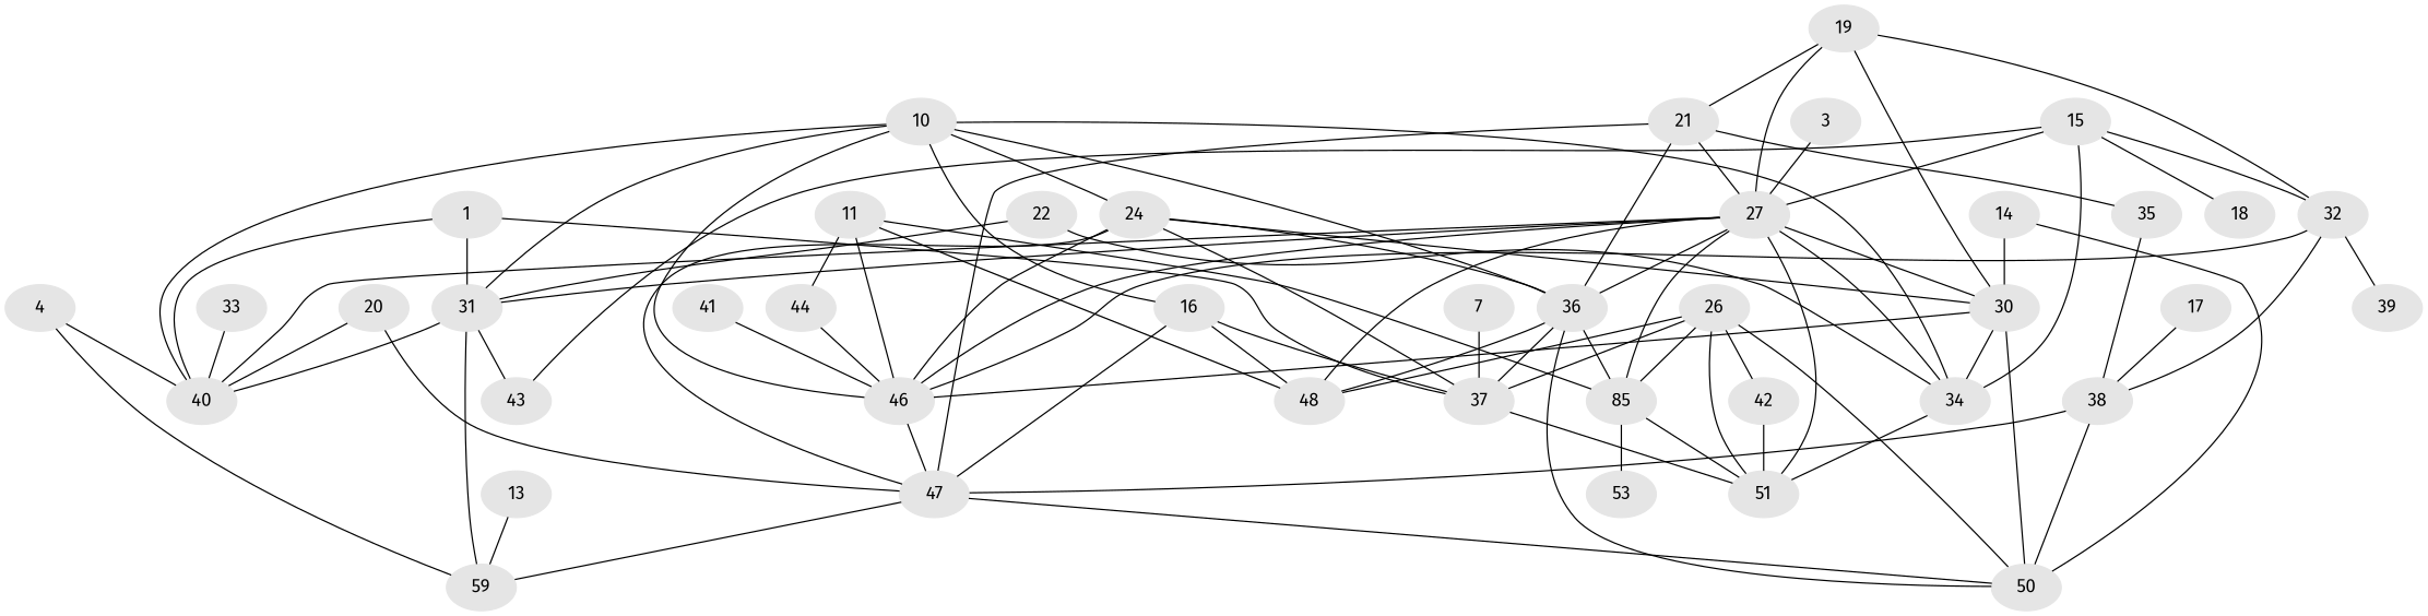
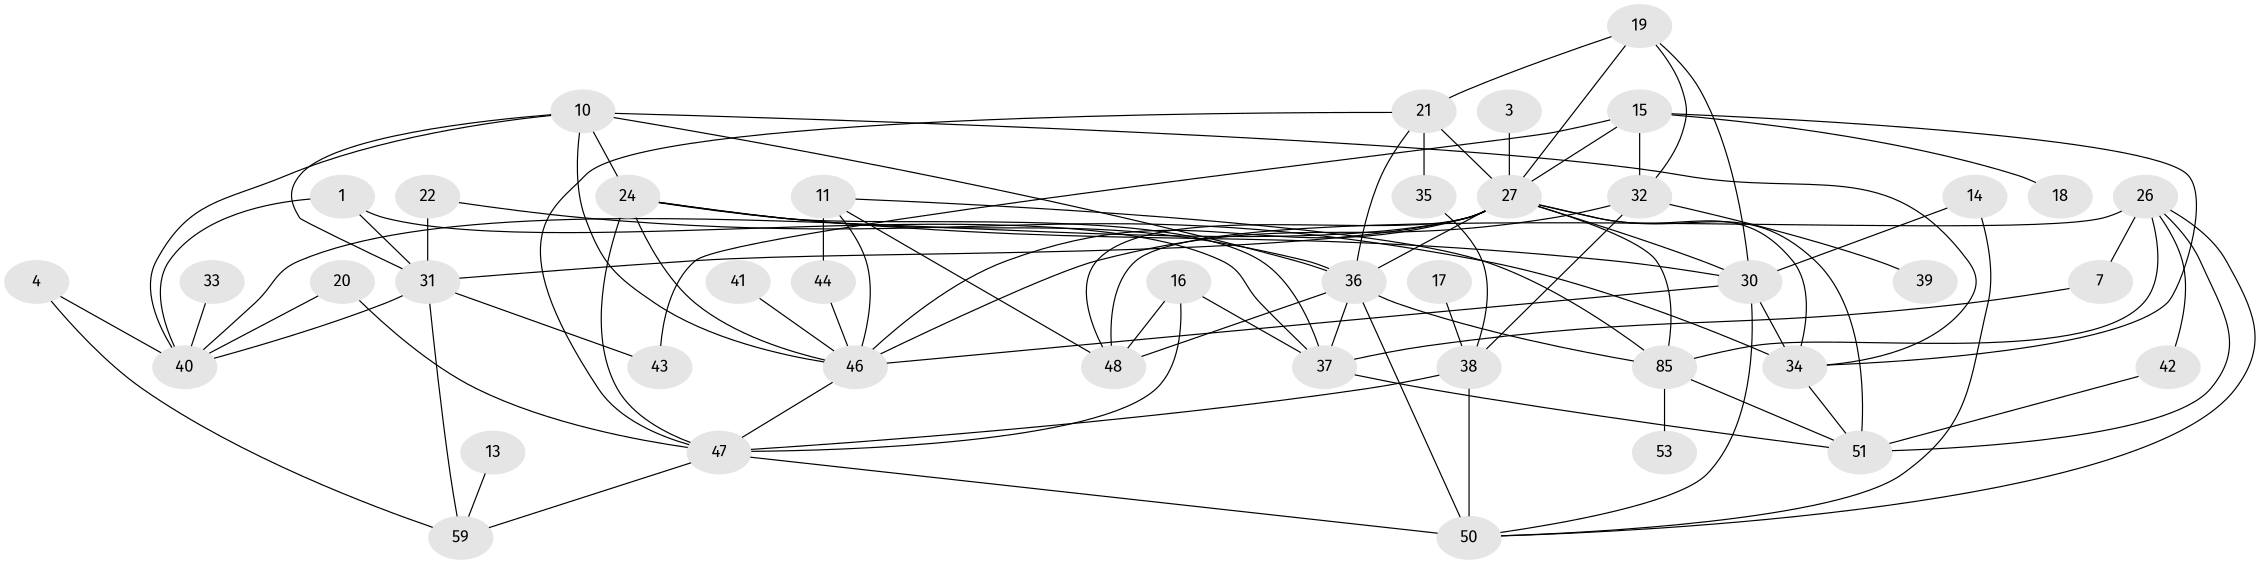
  graph {
    fontname="Fira Sans"
    node [color=gray90 fontname="Fira Sans" style=filled]
    edge [fontname="Fira Sans" weight=1.0]
    1
    31
    37
    40
    n5 [label=59]
    43
    51
    3
    27
    34
    36
    46
    n13 [label=85]
    48
    30
    4
    7
    10
    16
    24
    47
    50
    11
    44
    53
    13
    14
    15
    18
    32
    38
    39
    17
    19
    21
    35
    20
    22
    26
    42
    33
    41
    1 -- 31
    1 -- 37
    1 -- 40
    31 -- 40
    31 -- n5
    31 -- 43
    37 -- 51
    3 -- 27 [weight=2.0]
    27 -- 31
    27 -- 40
    27 -- 51 [weight=2.0]
    27 -- 34
    27 -- 36
    27 -- 46
    27 -- n13
    27 -- 48
    27 -- 30
    34 -- 51
    36 -- 37
    36 -- n13
    36 -- 48
    36 -- 50
    46 -- 47
    n13 -- 51
    n13 -- 53
    30 -- 34
    30 -- 46 [weight=2.0]
    30 -- 50
    4 -- 40 [weight=2.0]
    4 -- n5
    7 -- 37
    10 -- 31
    10 -- 40
    10 -- 34
    10 -- 36
    10 -- 46
-   10 -- 16
    10 -- 24
    16 -- 37
    16 -- 48
    16 -- 47
    24 -- 37
    24 -- 36
    24 -- 46
    24 -- 30
    24 -- 47 [weight=2.0]
    47 -- n5
    47 -- 50
    11 -- 46
    11 -- n13
    11 -- 48
    11 -- 44
    44 -- 46
    13 -- n5
    14 -- 30
    14 -- 50
    15 -- 43
    15 -- 27
    15 -- 34 [weight=2.0]
    15 -- 18
    15 -- 32
    32 -- 46
    32 -- 38
    32 -- 39
    38 -- 47 [weight=2.0]
    38 -- 50 [weight=2.0]
    17 -- 38
    19 -- 27
    19 -- 30
    19 -- 32
    19 -- 21
    21 -- 27
    21 -- 36
    21 -- 47
    21 -- 35
    35 -- 38
    20 -- 40
    20 -- 47
    22 -- 31
    22 -- 34
-   26 -- 37
+   26 -- 7
    26 -- 51
    26 -- n13
    26 -- 48
    26 -- 50
    26 -- 42
    42 -- 51
    33 -- 40
    41 -- 46
  }
